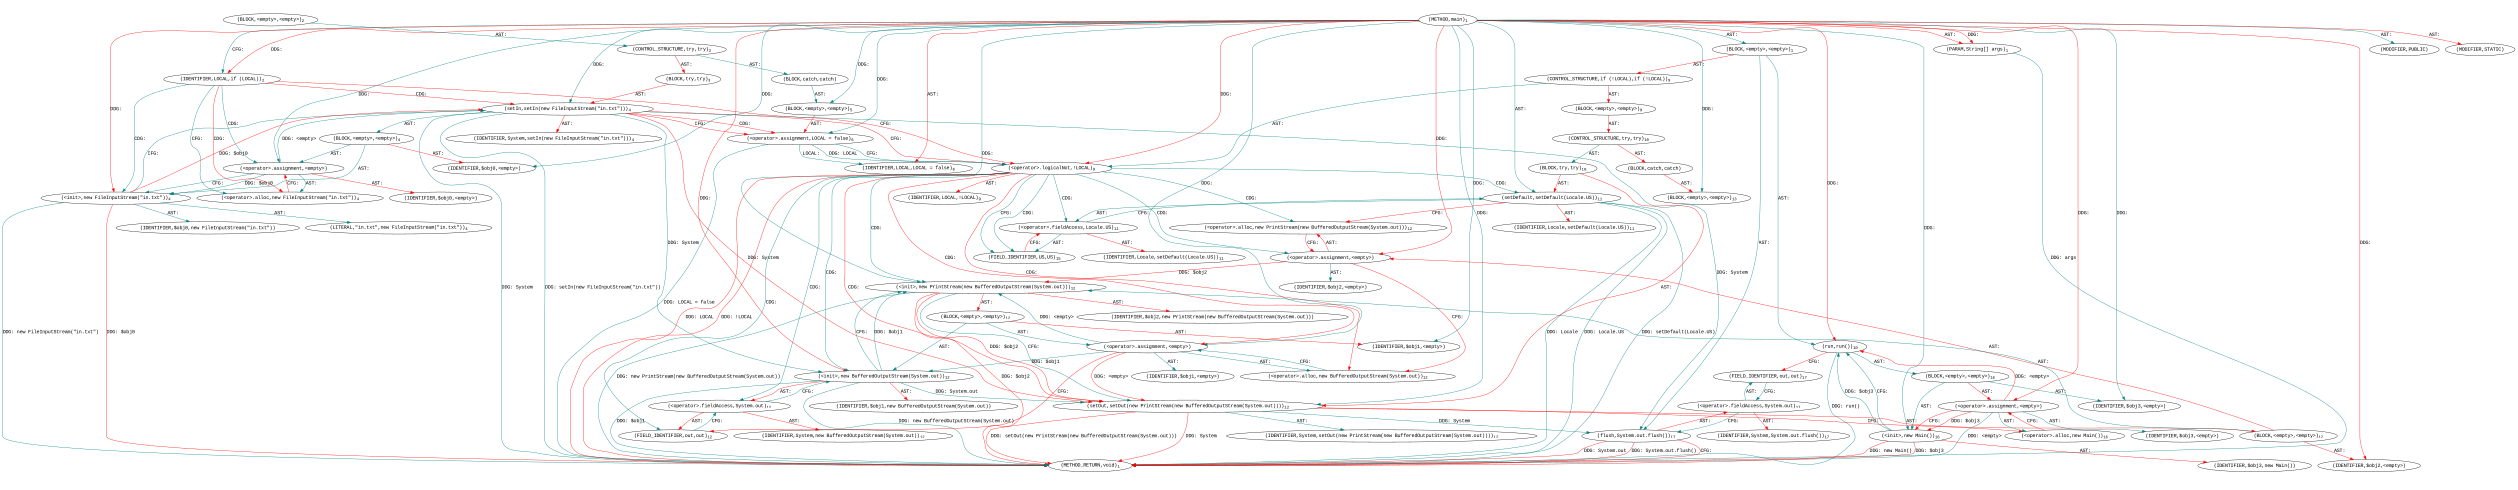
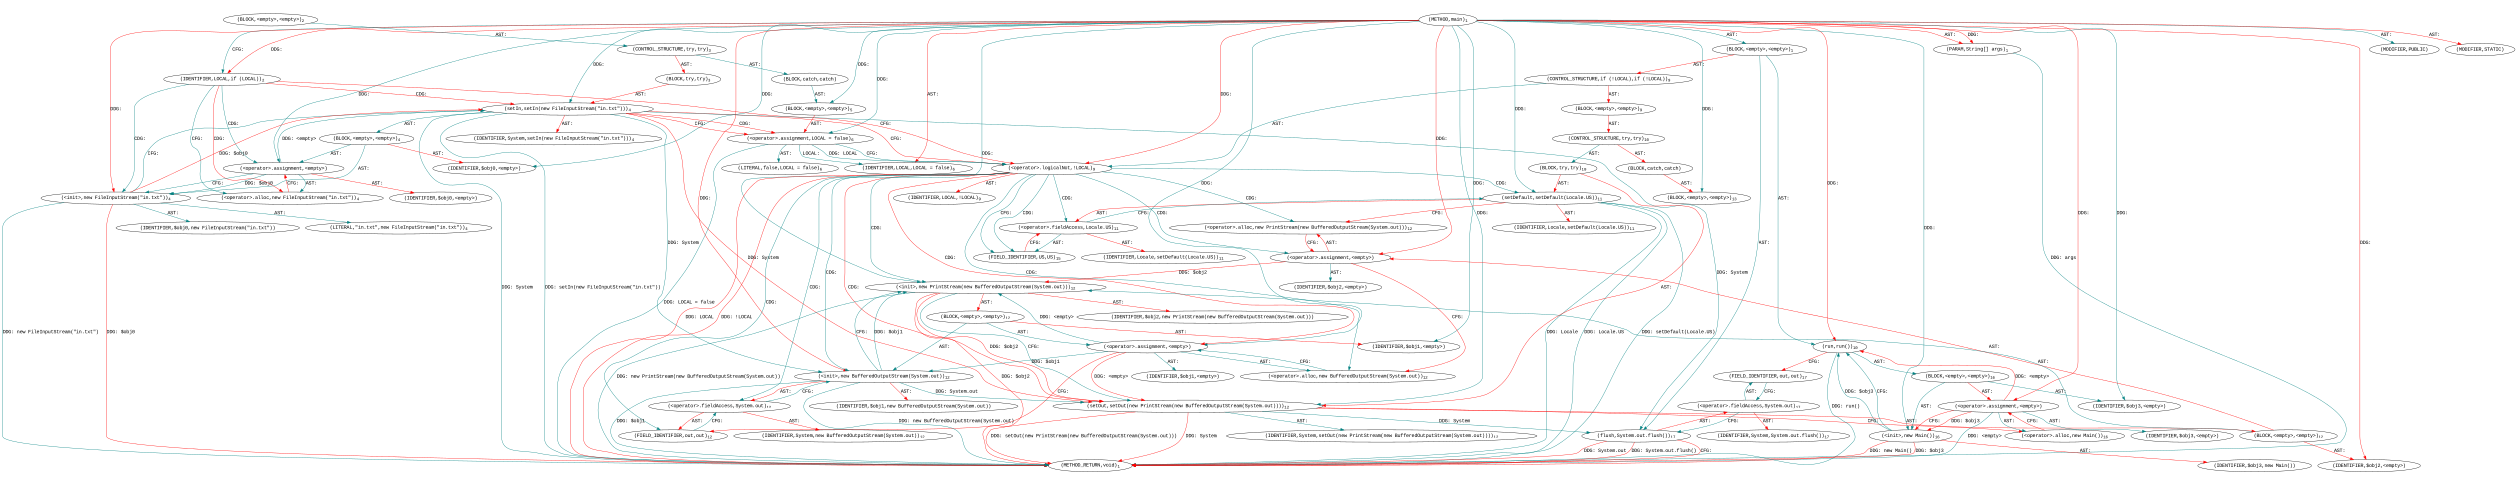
  digraph {
    fontname="Liberation Mono"
    node [fontname="Liberation Mono"]
    edge [color=teal fontname="Liberation Mono"]
    n1 [label=<(METHOD,main)<SUB>1</SUB>>]
    n2 [label=<(PARAM,String[] args)<SUB>1</SUB>>]
    n3 [label=<(BLOCK,&lt;empty&gt;,&lt;empty&gt;)<SUB>1</SUB>>]
    n4 [label=<(IDENTIFIER,LOCAL,if (LOCAL))<SUB>2</SUB>>]
    n5 [label=<(setIn,setIn(new FileInputStream(&quot;in.txt&quot;)))<SUB>4</SUB>>]
    n6 [label=<(&lt;operator&gt;.assignment,&lt;empty&gt;)>]
    n7 [label=<(&lt;init&gt;,new FileInputStream(&quot;in.txt&quot;))<SUB>4</SUB>>]
    n8 [label=<(IDENTIFIER,$obj0,&lt;empty&gt;)>]
    n9 [label=<(BLOCK,&lt;empty&gt;,&lt;empty&gt;)<SUB>5</SUB>>]
    n10 [label=<(&lt;operator&gt;.assignment,LOCAL = false)<SUB>6</SUB>>]
    n11 [label=<(&lt;operator&gt;.logicalNot,!LOCAL)<SUB>9</SUB>>]
    n12 [label=<(setDefault,setDefault(Locale.US))<SUB>11</SUB>>]
    n13 [label=<(setOut,setOut(new PrintStream(new BufferedOutputStream(System.out))))<SUB>12</SUB>>]
    n14 [label=<(&lt;operator&gt;.assignment,&lt;empty&gt;)>]
    n15 [label=<(&lt;init&gt;,new PrintStream(new BufferedOutputStream(System.out)))<SUB>12</SUB>>]
    n16 [label=<(&lt;operator&gt;.assignment,&lt;empty&gt;)>]
    n17 [label=<(&lt;init&gt;,new BufferedOutputStream(System.out))<SUB>12</SUB>>]
    n18 [label=<(IDENTIFIER,$obj1,&lt;empty&gt;)>]
    n19 [label=<(IDENTIFIER,$obj2,&lt;empty&gt;)>]
    n20 [label=<(BLOCK,&lt;empty&gt;,&lt;empty&gt;)<SUB>13</SUB>>]
    n21 [label=<(run,run())<SUB>10</SUB>>]
    n22 [label=<(&lt;operator&gt;.assignment,&lt;empty&gt;)>]
    n23 [label=<(&lt;init&gt;,new Main())<SUB>16</SUB>>]
    n24 [label=<(IDENTIFIER,$obj3,&lt;empty&gt;)>]
    n25 [label=<(MODIFIER,PUBLIC)>]
    n26 [label=<(MODIFIER,STATIC)>]
    n27 [label=<(IDENTIFIER,LOCAL,LOCAL = false)<SUB>6</SUB>>]
    n28 [label=<(METHOD_RETURN,void)<SUB>1</SUB>>]
    n29 [label=<(CONTROL_STRUCTURE,if (!LOCAL),if (!LOCAL))<SUB>9</SUB>>]
    n30 [label=<(flush,System.out.flush())<SUB>17</SUB>>]
    n31 [label=<(&lt;operator&gt;.alloc,new FileInputStream(&quot;in.txt&quot;))<SUB>4</SUB>>]
    n32 [label=<(IDENTIFIER,System,setIn(new FileInputStream(&quot;in.txt&quot;)))<SUB>4</SUB>>]
    n33 [label=<(BLOCK,&lt;empty&gt;,&lt;empty&gt;)<SUB>4</SUB>>]
    n34 [label=<(IDENTIFIER,$obj0,&lt;empty&gt;)>]
    n35 [label=<(IDENTIFIER,$obj0,new FileInputStream(&quot;in.txt&quot;))>]
    n36 [label=<(LITERAL,&quot;in.txt&quot;,new FileInputStream(&quot;in.txt&quot;))<SUB>4</SUB>>]
+   n37 [label=<(LITERAL,false,LOCAL = false)<SUB>6</SUB>>]
    n38 [label=<(IDENTIFIER,LOCAL,!LOCAL)<SUB>9</SUB>>]
    n39 [label=<(&lt;operator&gt;.fieldAccess,Locale.US)<SUB>11</SUB>>]
    n40 [label=<(FIELD_IDENTIFIER,US,US)<SUB>15</SUB>>]
    n41 [label=<(&lt;operator&gt;.alloc,new PrintStream(new BufferedOutputStream(System.out)))<SUB>12</SUB>>]
    n42 [label=<(&lt;operator&gt;.alloc,new BufferedOutputStream(System.out))<SUB>12</SUB>>]
    n43 [label=<(&lt;operator&gt;.fieldAccess,System.out)<SUB>12</SUB>>]
    n44 [label=<(FIELD_IDENTIFIER,out,out)<SUB>12</SUB>>]
    n45 [label=<(IDENTIFIER,Locale,setDefault(Locale.US))<SUB>11</SUB>>]
    n46 [label=<(&lt;operator&gt;.alloc,new Main())<SUB>16</SUB>>]
    n47 [label=<(IDENTIFIER,System,setOut(new PrintStream(new BufferedOutputStream(System.out))))<SUB>12</SUB>>]
    n48 [label=<(BLOCK,&lt;empty&gt;,&lt;empty&gt;)<SUB>12</SUB>>]
    n49 [label=<(IDENTIFIER,$obj2,&lt;empty&gt;)>]
    n50 [label=<(IDENTIFIER,$obj2,new PrintStream(new BufferedOutputStream(System.out)))>]
    n51 [label=<(BLOCK,&lt;empty&gt;,&lt;empty&gt;)<SUB>12</SUB>>]
    n52 [label=<(IDENTIFIER,$obj1,&lt;empty&gt;)>]
    n53 [label=<(IDENTIFIER,$obj1,new BufferedOutputStream(System.out))>]
    n54 [label=<(BLOCK,&lt;empty&gt;,&lt;empty&gt;)<SUB>16</SUB>>]
    n55 [label=<(FIELD_IDENTIFIER,out,out)<SUB>17</SUB>>]
    n56 [label=<(IDENTIFIER,$obj3,&lt;empty&gt;)>]
    n57 [label=<(IDENTIFIER,$obj3,new Main())>]
    n58 [label=<(BLOCK,&lt;empty&gt;,&lt;empty&gt;)<SUB>9</SUB>>]
    n59 [label=<(&lt;operator&gt;.fieldAccess,System.out)<SUB>17</SUB>>]
    n60 [label=<(BLOCK,&lt;empty&gt;,&lt;empty&gt;)<SUB>2</SUB>>]
    n61 [label=<(CONTROL_STRUCTURE,try,try)<SUB>3</SUB>>]
    n62 [label=<(BLOCK,try,try)<SUB>3</SUB>>]
    n63 [label=<(BLOCK,catch,catch)>]
    n64 [label=<(CONTROL_STRUCTURE,try,try)<SUB>10</SUB>>]
    n65 [label=<(IDENTIFIER,Locale,setDefault(Locale.US))<SUB>11</SUB>>]
    n66 [label=<(IDENTIFIER,System,new BufferedOutputStream(System.out))<SUB>12</SUB>>]
    n67 [label=<(BLOCK,try,try)<SUB>10</SUB>>]
    n68 [label=<(BLOCK,catch,catch)>]
    n69 [label=<(IDENTIFIER,System,System.out.flush())<SUB>17</SUB>>]
    n1 -> n2 [color=red label="AST: "]
    n1 -> n2 [color=red label="DDG: "]
    n1 -> n3 [label="AST: "]
    n1 -> n4 [label="CFG: "]
    n1 -> n4 [color=red label="DDG: "]
    n1 -> n5 [label="DDG: "]
    n1 -> n6 [label="DDG: "]
    n1 -> n7 [color=red label="DDG: "]
    n1 -> n8 [label="DDG: "]
    n1 -> n9 [label="DDG: "]
    n1 -> n10 [label="DDG: "]
    n1 -> n11 [color=red label="DDG: "]
-   n1 -> n12 [label="AST: "]
+   n1 -> n12 [label="DDG: "]
    n1 -> n13 [label="DDG: "]
    n1 -> n14 [color=red label="DDG: "]
    n1 -> n15 [label="DDG: "]
    n1 -> n16 [label="DDG: "]
    n1 -> n17 [color=red label="DDG: "]
    n1 -> n18 [label="DDG: "]
    n1 -> n19 [color=red label="DDG: "]
    n1 -> n20 [label="DDG: "]
    n1 -> n21 [color=red label="DDG: "]
    n1 -> n22 [color=red label="DDG: "]
    n1 -> n23 [label="DDG: "]
    n1 -> n24 [label="DDG: "]
    n1 -> n25 [label="AST: "]
    n1 -> n26 [color=red label="AST: "]
    n1 -> n27 [color=red label="AST: "]
    n2 -> n28 [label="DDG: args"]
    n3 -> n21 [label="AST: "]
    n3 -> n29 [color=red label="AST: "]
    n3 -> n30 [label="AST: "]
    n4 -> n5 [color=red label="CDG: "]
    n4 -> n6 [label="CDG: "]
    n4 -> n7 [label="CDG: "]
    n4 -> n11 [color=red label="CFG: "]
    n4 -> n31 [label="CFG: "]
    n4 -> n31 [color=red label="CDG: "]
    n5 -> n10 [color=red label="CFG: "]
    n5 -> n10 [color=red label="CDG: "]
    n5 -> n11 [color=red label="CFG: "]
    n5 -> n13 [color=red label="DDG: System"]
    n5 -> n17 [label="DDG: System"]
    n5 -> n28 [label="DDG: System"]
    n5 -> n28 [label="DDG: setIn(new FileInputStream(&quot;in.txt&quot;))"]
    n5 -> n30 [label="DDG: System"]
    n5 -> n32 [color=red label="AST: "]
    n5 -> n33 [label="AST: "]
    n6 -> n5 [label="DDG: &lt;empty&gt;"]
    n6 -> n7 [label="CFG: "]
    n6 -> n7 [label="DDG: $obj0"]
    n6 -> n31 [label="AST: "]
    n6 -> n34 [color=red label="AST: "]
    n7 -> n5 [label="CFG: "]
    n7 -> n5 [color=red label="DDG: $obj0"]
    n7 -> n28 [color=red label="DDG: $obj0"]
    n7 -> n28 [label="DDG: new FileInputStream(&quot;in.txt&quot;)"]
    n7 -> n35 [label="AST: "]
    n7 -> n36 [label="AST: "]
    n9 -> n10 [color=red label="AST: "]
    n10 -> n11 [label="CFG: "]
    n10 -> n11 [label="DDG: LOCAL"]
    n10 -> n27 [label="LOCAL: "]
    n10 -> n28 [label="DDG: LOCAL = false"]
+   n10 -> n37 [label="AST: "]
    n11 -> n12 [label="CDG: "]
    n11 -> n13 [color=red label="CDG: "]
    n11 -> n14 [label="CDG: "]
    n11 -> n15 [label="CDG: "]
    n11 -> n16 [color=red label="CDG: "]
    n11 -> n17 [label="CDG: "]
    n11 -> n28 [color=red label="DDG: LOCAL"]
    n11 -> n28 [color=red label="DDG: !LOCAL"]
    n11 -> n38 [color=red label="AST: "]
    n11 -> n39 [label="CDG: "]
    n11 -> n40 [label="CFG: "]
    n11 -> n40 [label="CDG: "]
    n11 -> n41 [label="CDG: "]
-   n11 -> n42 [color=red label="CDG: "]
+   n11 -> n42 [label="CDG: "]
    n11 -> n43 [label="CDG: "]
    n11 -> n44 [label="CDG: "]
    n12 -> n28 [label="DDG: Locale"]
    n12 -> n28 [label="DDG: Locale.US"]
    n12 -> n28 [label="DDG: setDefault(Locale.US)"]
-   n12 -> n39 [label="AST: "]
+   n12 -> n39 [color=red label="AST: "]
    n12 -> n41 [color=red label="CFG: "]
    n12 -> n45 [color=red label="AST: "]
    n13 -> n28 [color=red label="DDG: System"]
    n13 -> n28 [color=red label="DDG: setOut(new PrintStream(new BufferedOutputStream(System.out)))"]
    n13 -> n30 [label="DDG: System"]
    n13 -> n46 [color=red label="CFG: "]
    n13 -> n47 [label="AST: "]
    n13 -> n48 [color=red label="AST: "]
    n14 -> n15 [color=red label="DDG: $obj2"]
    n14 -> n41 [color=red label="AST: "]
    n14 -> n42 [color=red label="CFG: "]
    n14 -> n49 [label="AST: "]
    n15 -> n13 [label="CFG: "]
    n15 -> n13 [color=red label="DDG: $obj2"]
    n15 -> n28 [color=red label="DDG: $obj2"]
    n15 -> n28 [label="DDG: new PrintStream(new BufferedOutputStream(System.out))"]
    n15 -> n50 [color=red label="AST: "]
    n15 -> n51 [color=red label="AST: "]
    n16 -> n13 [color=red label="DDG: &lt;empty&gt;"]
    n16 -> n15 [label="DDG: &lt;empty&gt;"]
    n16 -> n17 [label="DDG: $obj1"]
    n16 -> n42 [label="AST: "]
    n16 -> n44 [color=red label="CFG: "]
    n16 -> n52 [label="AST: "]
    n17 -> n13 [label="DDG: System.out"]
    n17 -> n15 [label="CFG: "]
    n17 -> n15 [label="DDG: $obj1"]
    n17 -> n28 [label="DDG: $obj1"]
    n17 -> n28 [label="DDG: new BufferedOutputStream(System.out)"]
    n17 -> n43 [color=red label="AST: "]
    n17 -> n53 [color=red label="AST: "]
    n21 -> n28 [label="DDG: run()"]
    n21 -> n54 [label="AST: "]
    n21 -> n55 [color=red label="CFG: "]
    n22 -> n21 [color=red label="DDG: &lt;empty&gt;"]
    n22 -> n23 [color=red label="CFG: "]
    n22 -> n23 [color=red label="DDG: $obj3"]
    n22 -> n28 [label="DDG: &lt;empty&gt;"]
    n22 -> n46 [label="AST: "]
    n22 -> n56 [label="AST: "]
    n23 -> n21 [label="CFG: "]
    n23 -> n21 [label="DDG: $obj3"]
    n23 -> n28 [color=red label="DDG: $obj3"]
    n23 -> n28 [color=red label="DDG: new Main()"]
    n23 -> n57 [color=red label="AST: "]
    n29 -> n11 [label="AST: "]
    n29 -> n58 [color=red label="AST: "]
    n30 -> n28 [color=red label="CFG: "]
    n30 -> n28 [color=red label="DDG: System.out"]
    n30 -> n28 [color=red label="DDG: System.out.flush()"]
    n30 -> n59 [color=red label="AST: "]
    n31 -> n6 [color=red label="CFG: "]
    n33 -> n6 [label="AST: "]
    n33 -> n7 [label="AST: "]
    n33 -> n8 [color=red label="AST: "]
    n39 -> n12 [label="CFG: "]
    n39 -> n40 [label="AST: "]
    n39 -> n65 [color=red label="AST: "]
    n40 -> n39 [color=red label="CFG: "]
    n41 -> n14 [color=red label="CFG: "]
    n42 -> n16 [label="CFG: "]
    n43 -> n17 [label="CFG: "]
    n43 -> n44 [color=red label="AST: "]
    n43 -> n66 [color=red label="AST: "]
    n44 -> n43 [label="CFG: "]
    n46 -> n22 [color=red label="CFG: "]
    n48 -> n14 [color=red label="AST: "]
    n48 -> n15 [label="AST: "]
    n48 -> n19 [color=red label="AST: "]
    n51 -> n16 [label="AST: "]
    n51 -> n17 [label="AST: "]
    n51 -> n18 [color=red label="AST: "]
    n54 -> n22 [color=red label="AST: "]
    n54 -> n23 [label="AST: "]
    n54 -> n24 [label="AST: "]
    n55 -> n59 [label="CFG: "]
    n58 -> n64 [color=red label="AST: "]
    n59 -> n30 [label="CFG: "]
    n59 -> n55 [label="AST: "]
    n59 -> n69 [color=red label="AST: "]
    n60 -> n61 [label="AST: "]
    n61 -> n62 [color=red label="AST: "]
    n61 -> n63 [label="AST: "]
    n62 -> n5 [color=red label="AST: "]
    n63 -> n9 [label="AST: "]
    n64 -> n67 [label="AST: "]
    n64 -> n68 [color=red label="AST: "]
    n67 -> n12 [color=red label="AST: "]
    n67 -> n13 [color=red label="AST: "]
    n68 -> n20 [color=red label="AST: "]
  }
